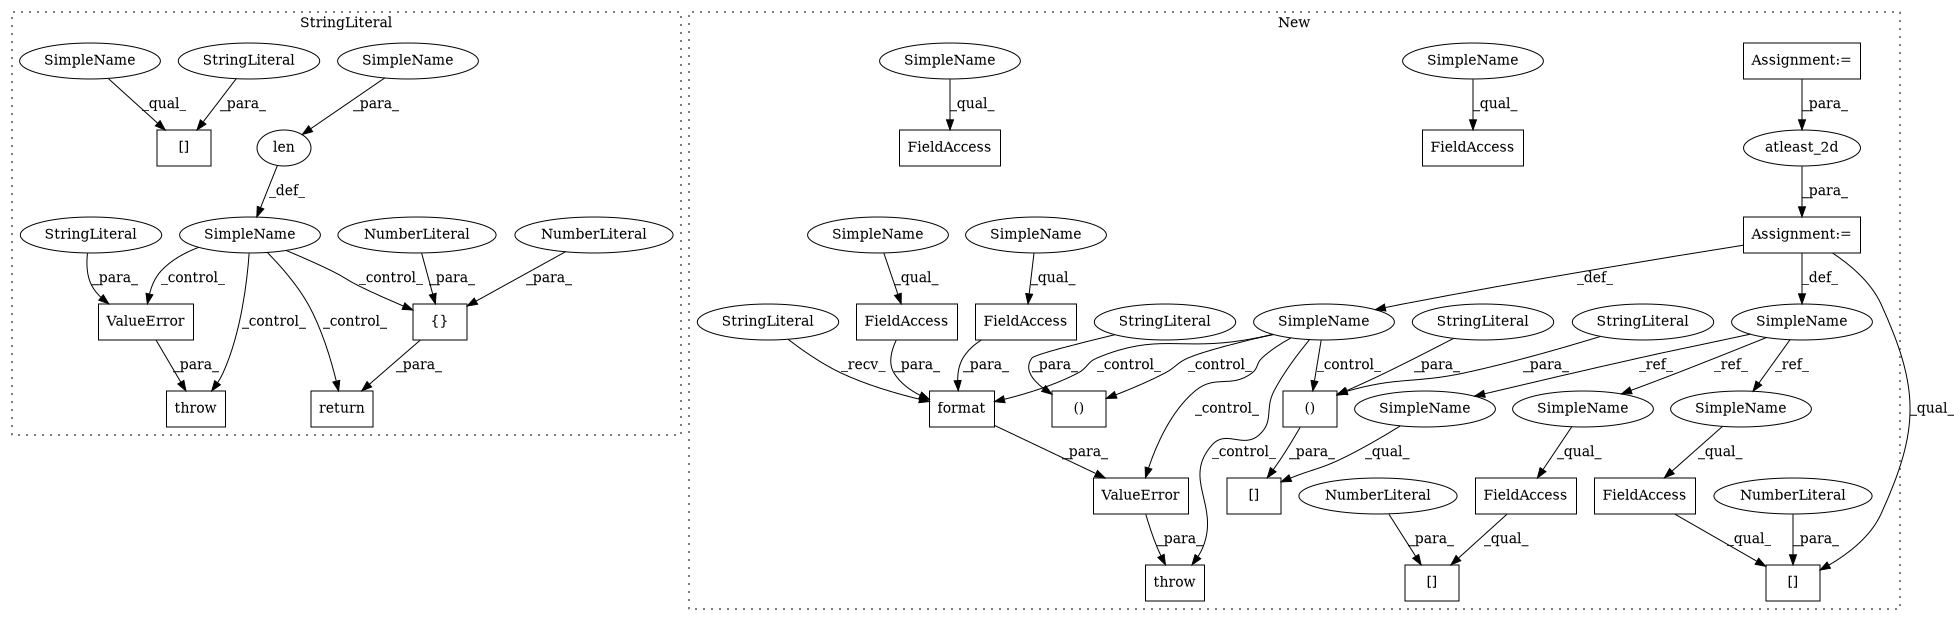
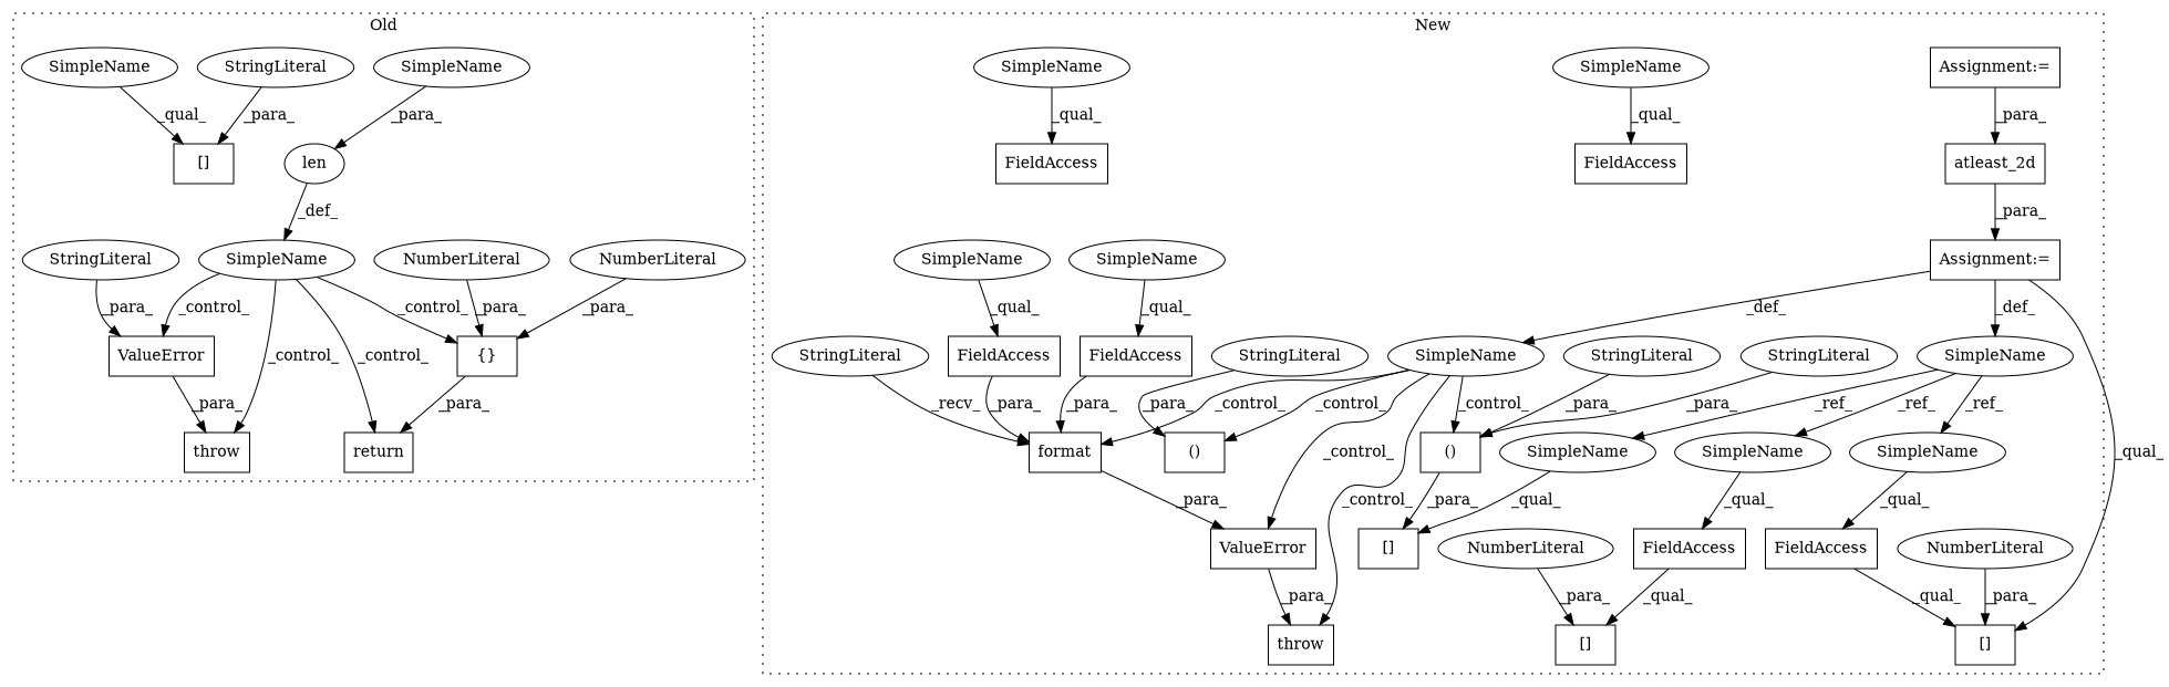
  digraph {
    node [a=42 l=2 s=1355 shape=ellipse]
    n1 [a=32 l="4,1" label=len s="1209,1215"]
    n2 [a=32 l="11,1" label=ValueError s="1243,1277" shape=box]
    n3 [label=SimpleName l="" s=""]
    n4 [a=41 l=7 label=return s=1290 shape=box]
    n5 [a=4 l="1,1" label="{}" s="1441,1449" shape=box]
    n6 [a=34 l=1 label=NumberLiteral s=1446]
    n7 [a=34 l=1 label=NumberLiteral s=1444]
    n8 [a=45 l=23 label=StringLiteral s=1254]
    n9 [a=53 l=6 label=throw s=1237 shape=box]
    n10 [a=2 l="3,1" label="[]" s="1355,1376" shape=box]
    n11 [a=45 l=18 label=StringLiteral s=1358]
    n12 [label=SimpleName s=1213]
    n13 [label=SimpleName]
    n14 [a=2 l="9,1" label="[]" s="1409,1419" shape=box]
    n15 [a=34 l=1 label=NumberLiteral s=1418]
    n16 [a=22 l=8 label=FieldAccess s=1409 shape=box]
    n17 [a=7 l=1 label="Assignment:=" s=1231 shape=box]
    n18 [a=22 l=8 label=FieldAccess s=1262 shape=box]
    n19 [label=SimpleName s=1229]
    n20 [a=2 l="9,1" label="[]" s="1262,1272" shape=box]
    n21 [a=34 l=1 label=NumberLiteral s=1271]
-   n22 [a=32 l="11,1" label=atleast_2d s="1238,1251"]
+   n22 [a=32 l="11,1" label=atleast_2d s="1238,1251" shape=box]
    n23 [a=32 l="11,1" label=ValueError s="1300,1371" shape=box]
    n24 [label=SimpleName l="" s=""]
    n25 [a=53 l=6 label=throw s=1294 shape=box]
    n26 [a=32 l="7,1" label=format s="1348,1370" shape=box]
    n27 [a=22 l=7 label=FieldAccess s=1363 shape=box]
    n28 [a=22 l=7 label=FieldAccess shape=box]
    n29 [a=22 l=7 label=FieldAccess s=1421 shape=box]
    n30 [a=22 l=7 label=FieldAccess s=1429 shape=box]
    n31 [a=45 l=36 label=StringLiteral s=1311]
    n32 [a=106 l=47 label="()" s=1551 shape=box]
    n33 [a=2 l="8,2" label="[]" s="1679,1734" shape=box]
    n34 [a=106 l=47 label="()" s=1687 shape=box]
    n35 [a=45 l=18 label=StringLiteral s=1551]
    n36 [a=45 l=16 label=StringLiteral s=1718]
    n37 [a=7 label="Assignment:=" s=1181 shape=box]
    n38 [a=45 l=18 label=StringLiteral s=1687]
    n39 [l=3 label=SimpleName]
    n40 [l=3 label=SimpleName s=1363]
    n41 [l=3 label=SimpleName s=1429]
    n42 [l=3 label=SimpleName s=1421]
    n43 [label=SimpleName s=1262]
    n44 [label=SimpleName s=1679]
    n45 [label=SimpleName s=1409]
    subgraph cluster_1 {
-     label=StringLiteral
+     label=Old
      style=dotted
      n1
      n2
      n3
      n4
      n5
      n6
      n7
      n8
      n9
      n10
      n11
      n12
      n13
    }
    subgraph cluster_2 {
      label=New
      style=dotted
      n14
      n15
      n16
      n17
      n18
      n19
      n20
      n21
      n22
      n23
      n24
      n25
      n26
      n27
      n28
      n29
      n30
      n31
      n32
      n33
      n34
      n35
      n36
      n37
      n38
      n39
      n40
      n41
      n42
      n43
      n44
      n45
    }
    n1 -> n3 [label=_def_]
    n2 -> n9 [label=_para_]
    n3 -> n2 [label=_control_]
    n3 -> n4 [label=_control_]
    n3 -> n5 [label=_control_]
    n3 -> n9 [label=_control_]
    n5 -> n4 [label=_para_]
    n6 -> n5 [label=_para_]
    n7 -> n5 [label=_para_]
    n8 -> n2 [label=_para_]
    n11 -> n10 [label=_para_]
    n12 -> n1 [label=_para_]
    n13 -> n10 [label=_qual_]
    n15 -> n14 [label=_para_]
    n16 -> n14 [label=_qual_]
    n17 -> n19 [label=_def_]
    n17 -> n20 [label=_qual_]
    n17 -> n24 [label=_def_]
    n18 -> n20 [label=_qual_]
    n19 -> n43 [label=_ref_]
    n19 -> n44 [label=_ref_]
    n19 -> n45 [label=_ref_]
    n21 -> n20 [label=_para_]
    n22 -> n17 [label=_para_]
    n23 -> n25 [label=_para_]
    n24 -> n23 [label=_control_]
    n24 -> n25 [label=_control_]
    n24 -> n26 [label=_control_]
    n24 -> n32 [label=_control_]
    n24 -> n34 [label=_control_]
    n26 -> n23 [label=_para_]
    n27 -> n26 [label=_para_]
    n28 -> n26 [label=_para_]
    n31 -> n26 [label=_recv_]
    n34 -> n33 [label=_para_]
    n35 -> n32 [label=_para_]
    n36 -> n34 [label=_para_]
    n37 -> n22 [label=_para_]
    n38 -> n34 [label=_para_]
    n39 -> n28 [label=_qual_]
    n40 -> n27 [label=_qual_]
    n41 -> n30 [label=_qual_]
    n42 -> n29 [label=_qual_]
    n43 -> n18 [label=_qual_]
    n44 -> n33 [label=_qual_]
    n45 -> n16 [label=_qual_]
  }
